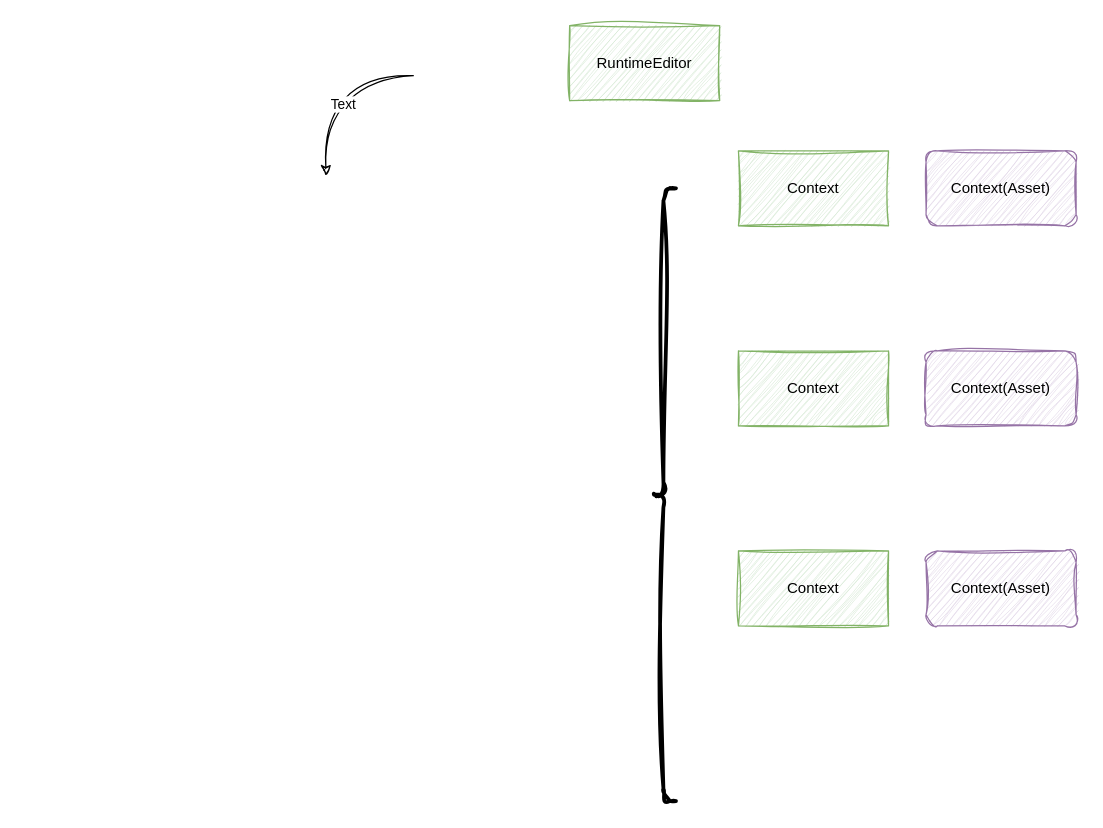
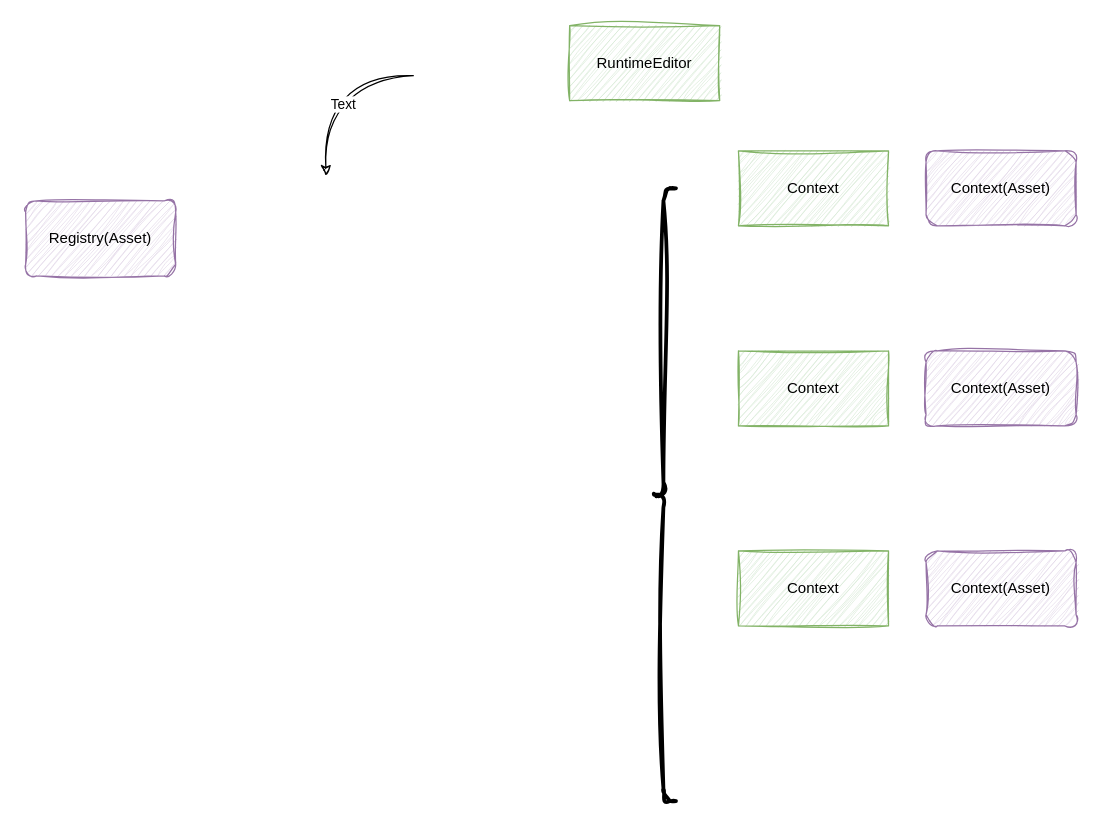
  <mxCell id="0" />
  <mxCell id="1" parent="0" />
  <mxCell id="2" value="RuntimeEditor" style="rounded=0;whiteSpace=wrap;html=1;fillColor=#d5e8d4;strokeColor=#82b366;sketch=1;curveFitting=1;jiggle=2;" parent="1" vertex="1"><mxGeometry x="455" y="20" width="120" height="60" as="geometry" /></mxCell>
  <mxCell id="3" value="Context" style="rounded=0;whiteSpace=wrap;html=1;fillColor=#d5e8d4;strokeColor=#82b366;sketch=1;curveFitting=1;jiggle=2;" parent="1" vertex="1"><mxGeometry x="590" y="120" width="120" height="60" as="geometry" /></mxCell>
  <mxCell id="4" value="Context(Asset)" style="rounded=1;whiteSpace=wrap;html=1;fillColor=#e1d5e7;strokeColor=#9673a6;sketch=1;curveFitting=1;jiggle=2;" vertex="1" parent="1"><mxGeometry x="740" y="120" width="120" height="60" as="geometry" /></mxCell>
+ <mxCell id="5" value="Registry(Asset)" style="rounded=1;whiteSpace=wrap;html=1;fillColor=#e1d5e7;strokeColor=#9673a6;sketch=1;curveFitting=1;jiggle=2;" vertex="1" parent="1"><mxGeometry x="20" y="160" width="120" height="60" as="geometry" /></mxCell>
  <mxCell id="6" value="" style="endArrow=classic;html=1;rounded=0;edgeStyle=orthogonalEdgeStyle;curved=1;orthogonal=0;orthogonalLoop=0;ignoreEdge=0;sketch=1;curveFitting=1;jiggle=2;" edge="1" parent="1"><mxGeometry width="50" height="50" relative="1" as="geometry"><mxPoint x="330" y="60" as="sourcePoint" /><mxPoint x="260" y="140" as="targetPoint" /></mxGeometry></mxCell>
  <mxCell id="7" value="Text" style="edgeLabel;html=1;align=center;verticalAlign=middle;resizable=0;points=[];" vertex="1" connectable="0" parent="6"><mxGeometry x="0.216" y="13" relative="1" as="geometry"><mxPoint as="offset" /></mxGeometry></mxCell>
  <mxCell id="8" value="Context" style="rounded=0;whiteSpace=wrap;html=1;fillColor=#d5e8d4;strokeColor=#82b366;sketch=1;curveFitting=1;jiggle=2;" vertex="1" parent="1"><mxGeometry x="590" y="280" width="120" height="60" as="geometry" /></mxCell>
  <mxCell id="9" value="Context(Asset)" style="rounded=1;whiteSpace=wrap;html=1;fillColor=#e1d5e7;strokeColor=#9673a6;sketch=1;curveFitting=1;jiggle=2;" vertex="1" parent="1"><mxGeometry x="740" y="280" width="120" height="60" as="geometry" /></mxCell>
  <mxCell id="10" value="Context" style="rounded=0;whiteSpace=wrap;html=1;fillColor=#d5e8d4;strokeColor=#82b366;sketch=1;curveFitting=1;jiggle=2;" vertex="1" parent="1"><mxGeometry x="590" y="440" width="120" height="60" as="geometry" /></mxCell>
  <mxCell id="11" value="Context(Asset)" style="rounded=1;whiteSpace=wrap;html=1;fillColor=#e1d5e7;strokeColor=#9673a6;sketch=1;curveFitting=1;jiggle=2;" vertex="1" parent="1"><mxGeometry x="740" y="440" width="120" height="60" as="geometry" /></mxCell>
  <mxCell id="12" value="" style="shape=curlyBracket;whiteSpace=wrap;html=1;rounded=1;labelPosition=left;verticalLabelPosition=middle;align=right;verticalAlign=middle;sketch=1;curveFitting=1;jiggle=2;strokeWidth=3;" vertex="1" parent="1"><mxGeometry x="520" y="150" width="20" height="490" as="geometry" /></mxCell>
